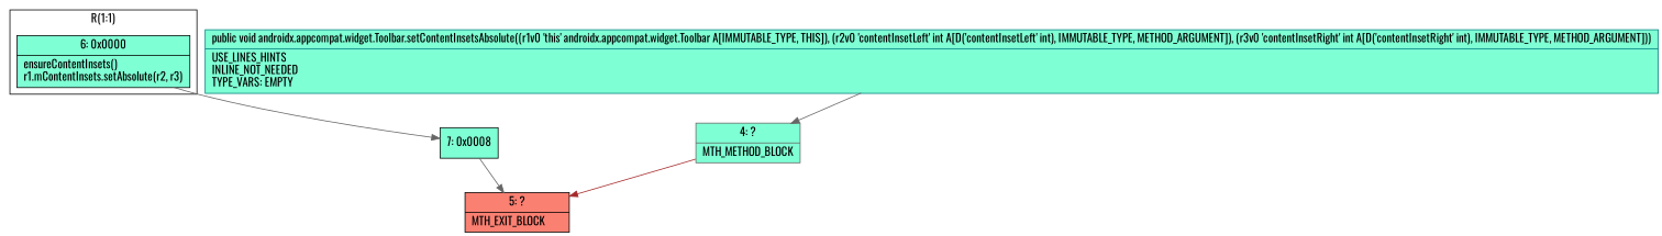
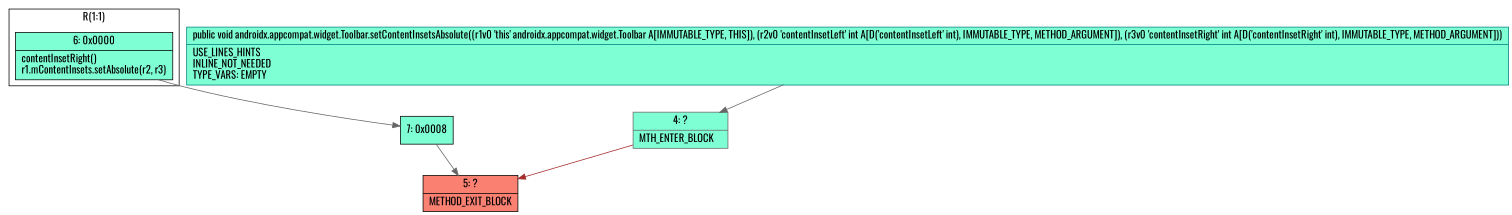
  digraph {
    fontname=Oswald
    node [color=black fillcolor=aquamarine fontname=Oswald shape=record style=filled]
    edge [color=gray40 fontname=Oswald]
-   n1 [label="{6\:\ 0x0000|ensureContentInsets()\lr1.mContentInsets.setAbsolute(r2, r3)\l}"]
+   n1 [label="{6\:\ 0x0000|contentInsetRight()\lr1.mContentInsets.setAbsolute(r2, r3)\l}"]
    n2 [label="{7\:\ 0x0008}"]
-   n3 [fillcolor=salmon label="{5\:\ ?|MTH_EXIT_BLOCK\l}"]
-   n4 [color=gray40 label="{4\:\ ?|MTH_METHOD_BLOCK\l}"]
+   n3 [fillcolor=salmon label="{5\:\ ?|METHOD_EXIT_BLOCK\l}"]
+   n4 [color=gray40 label="{4\:\ ?|MTH_ENTER_BLOCK\l}"]
    n5 [color=teal label="{public void androidx.appcompat.widget.Toolbar.setContentInsetsAbsolute((r1v0 'this' androidx.appcompat.widget.Toolbar A[IMMUTABLE_TYPE, THIS]), (r2v0 'contentInsetLeft' int A[D('contentInsetLeft' int), IMMUTABLE_TYPE, METHOD_ARGUMENT]), (r3v0 'contentInsetRight' int A[D('contentInsetRight' int), IMMUTABLE_TYPE, METHOD_ARGUMENT]))  | USE_LINES_HINTS\lINLINE_NOT_NEEDED\lTYPE_VARS: EMPTY\l}"]
    subgraph cluster_1 {
      label="R(1:1)"
      n1
    }
    n1 -> n2
    n2 -> n3
    n4 -> n3 [color=brown]
    n5 -> n4
  }
